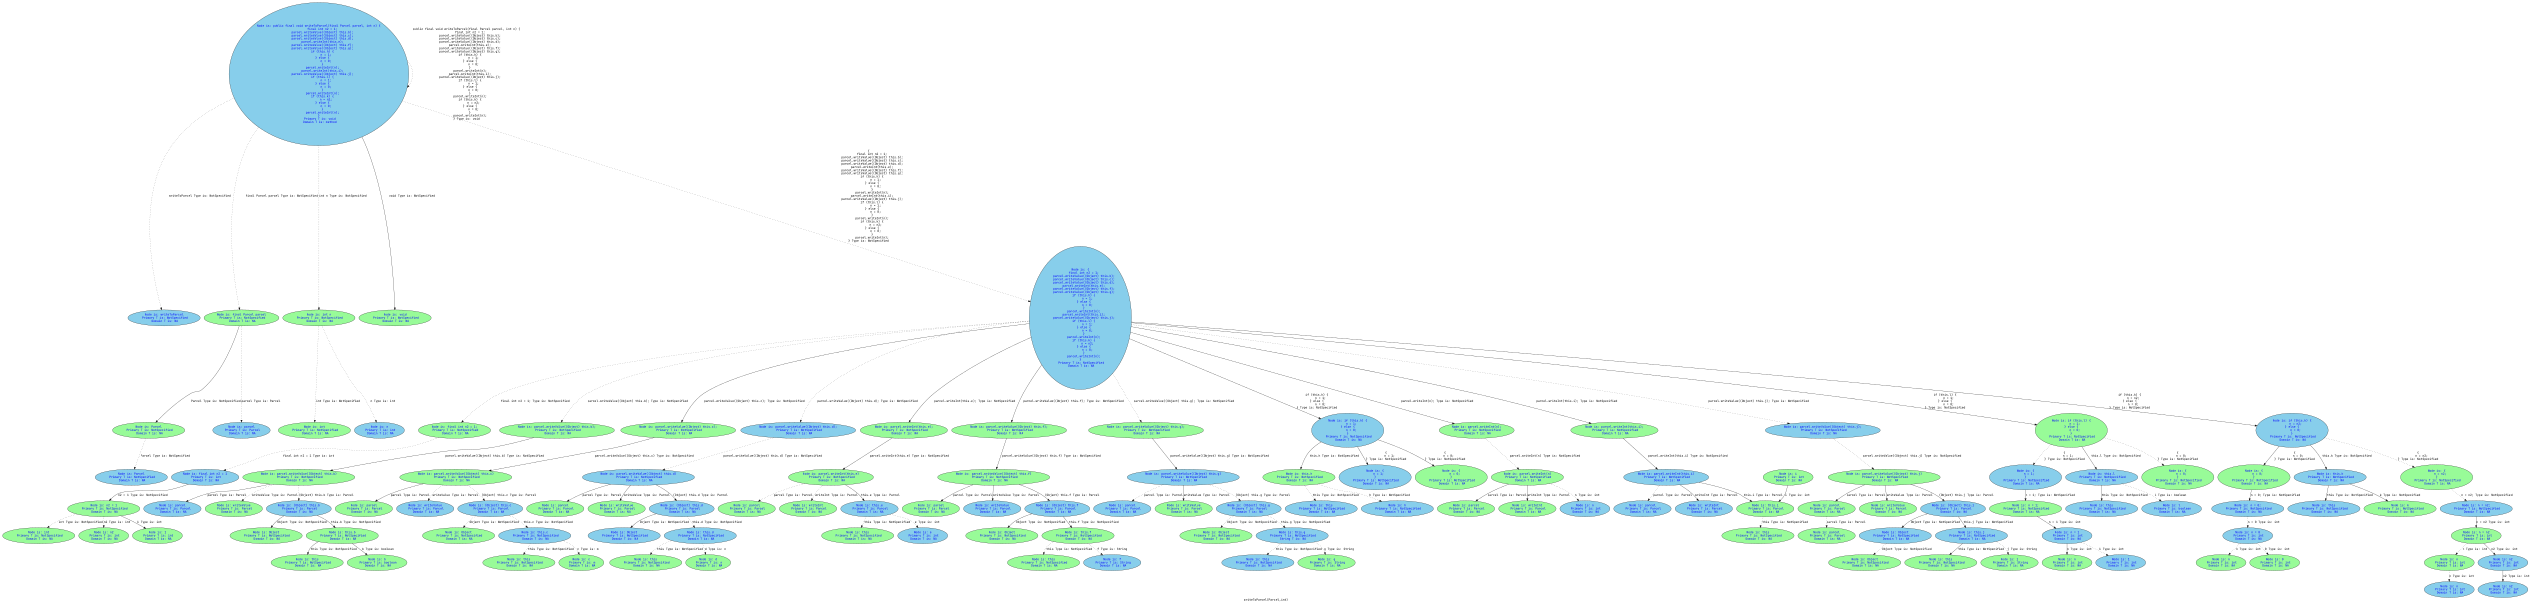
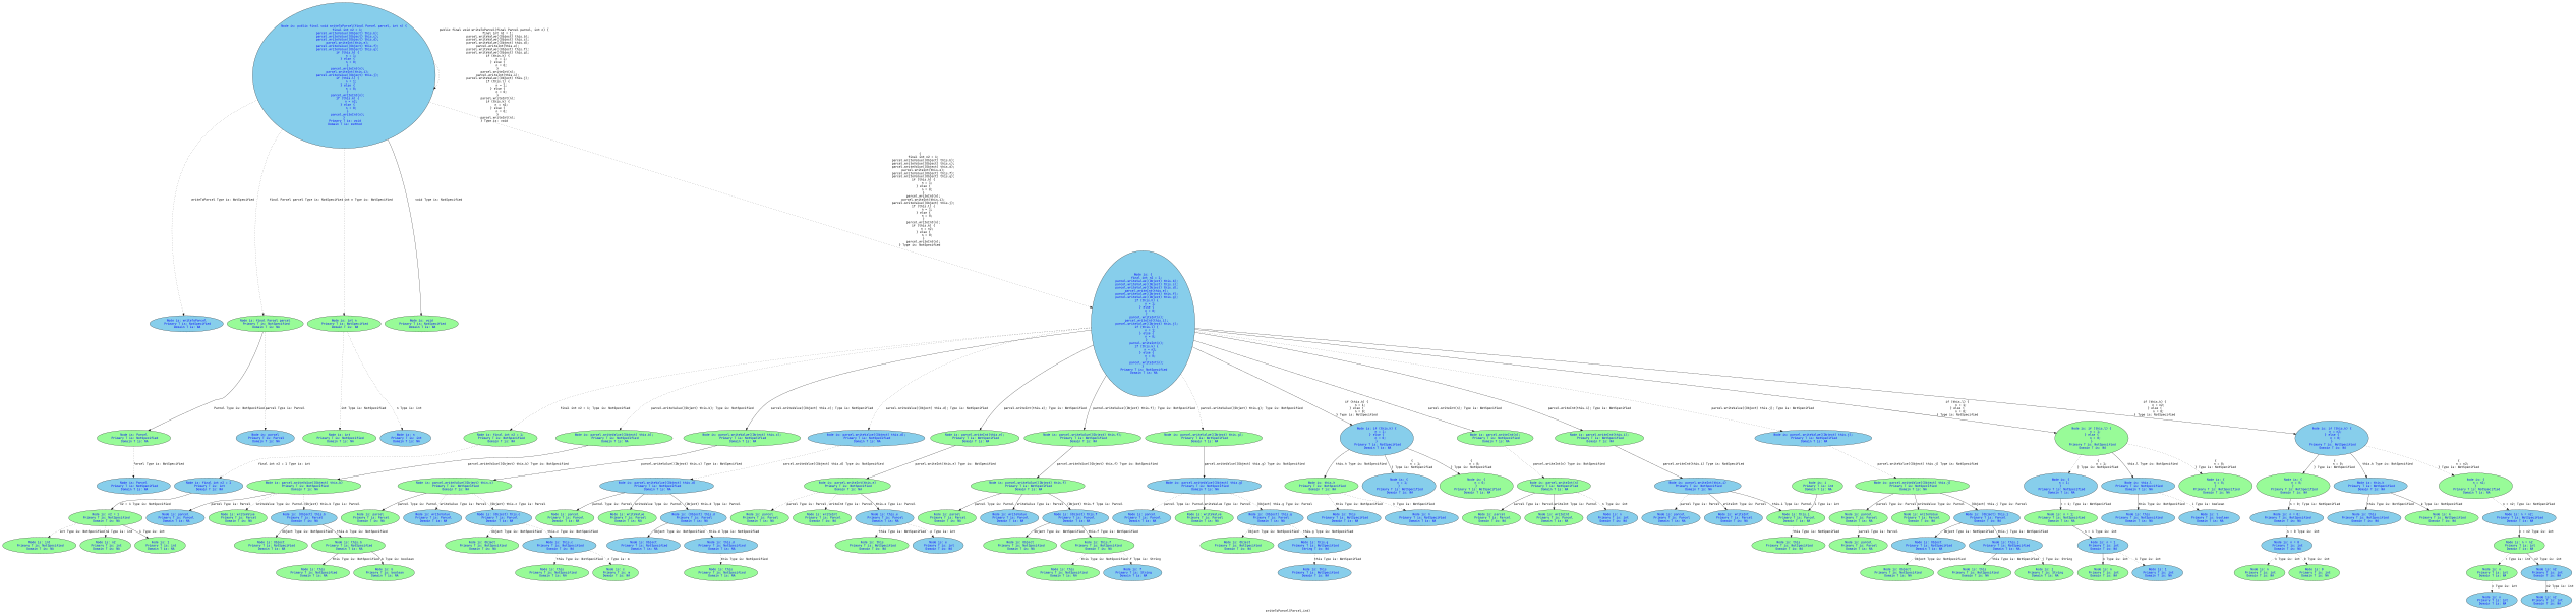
  digraph {
    fontname="JetBrains Mono"
    label="writeToParcel(Parcel,int)"
    node [fillcolor=palegreen fontcolor=blue fontname="JetBrains Mono" style=filled]
    edge [fontname="JetBrains Mono" style=dotted]
    n1 [fillcolor=skyblue label="Node is: public final void writeToParcel(final Parcel parcel, int n) {\n    final int n2 = 1;\n    parcel.writeValue((Object) this.b);\n    parcel.writeValue((Object) this.c);\n    parcel.writeValue((Object) this.d);\n    parcel.writeInt(this.e);\n    parcel.writeValue((Object) this.f);\n    parcel.writeValue((Object) this.g);\n    if (this.h) {\n        n = 1;\n    } else {\n        n = 0;\n    }\n    parcel.writeInt(n);\n    parcel.writeInt(this.i);\n    parcel.writeValue((Object) this.j);\n    if (this.l) {\n        n = 1;\n    } else {\n        n = 0;\n    }\n    parcel.writeInt(n);\n    if (this.k) {\n        n = n2;\n    } else {\n        n = 0;\n    }\n    parcel.writeInt(n);\n}\n Primary T is: void\n Domain T is: method"]
    n2 [fillcolor=skyblue label="Node is: writeToParcel\n Primary T is: NotSpecified\n Domain T is: NA"]
    n3 [label="Node is: final Parcel parcel\n Primary T is: NotSpecified\n Domain T is: NA"]
    n4 [label="Node is: int n\n Primary T is: NotSpecified\n Domain T is: NA"]
    n5 [label="Node is: void\n Primary T is: NotSpecified\n Domain T is: NA"]
    n6 [fillcolor=skyblue label="Node is: {\n    final int n2 = 1;\n    parcel.writeValue((Object) this.b);\n    parcel.writeValue((Object) this.c);\n    parcel.writeValue((Object) this.d);\n    parcel.writeInt(this.e);\n    parcel.writeValue((Object) this.f);\n    parcel.writeValue((Object) this.g);\n    if (this.h) {\n        n = 1;\n    } else {\n        n = 0;\n    }\n    parcel.writeInt(n);\n    parcel.writeInt(this.i);\n    parcel.writeValue((Object) this.j);\n    if (this.l) {\n        n = 1;\n    } else {\n        n = 0;\n    }\n    parcel.writeInt(n);\n    if (this.k) {\n        n = n2;\n    } else {\n        n = 0;\n    }\n    parcel.writeInt(n);\n}\n Primary T is: NotSpecified\n Domain T is: NA"]
    n7 [label="Node is: Parcel\n Primary T is: NotSpecified\n Domain T is: NA"]
    n8 [fillcolor=skyblue label="Node is: parcel\n Primary T is: Parcel\n Domain T is: NA"]
    n9 [label="Node is: int\n Primary T is: NotSpecified\n Domain T is: NA"]
    n10 [fillcolor=skyblue label="Node is: n\n Primary T is: int\n Domain T is: NA"]
    n11 [label="Node is: final int n2 = 1;\n Primary T is: NotSpecified\n Domain T is: NA"]
    n12 [label="Node is: parcel.writeValue((Object) this.b);\n Primary T is: NotSpecified\n Domain T is: NA"]
    n13 [label="Node is: parcel.writeValue((Object) this.c);\n Primary T is: NotSpecified\n Domain T is: NA"]
    n14 [fillcolor=skyblue label="Node is: parcel.writeValue((Object) this.d);\n Primary T is: NotSpecified\n Domain T is: NA"]
    n15 [label="Node is: parcel.writeInt(this.e);\n Primary T is: NotSpecified\n Domain T is: NA"]
    n16 [label="Node is: parcel.writeValue((Object) this.f);\n Primary T is: NotSpecified\n Domain T is: NA"]
    n17 [label="Node is: parcel.writeValue((Object) this.g);\n Primary T is: NotSpecified\n Domain T is: NA"]
    n18 [fillcolor=skyblue label="Node is: if (this.h) {\n    n = 1;\n} else {\n    n = 0;\n}\n Primary T is: NotSpecified\n Domain T is: NA"]
    n19 [label="Node is: parcel.writeInt(n);\n Primary T is: NotSpecified\n Domain T is: NA"]
    n20 [label="Node is: parcel.writeInt(this.i);\n Primary T is: NotSpecified\n Domain T is: NA"]
    n21 [fillcolor=skyblue label="Node is: parcel.writeValue((Object) this.j);\n Primary T is: NotSpecified\n Domain T is: NA"]
    n22 [label="Node is: if (this.l) {\n    n = 1;\n} else {\n    n = 0;\n}\n Primary T is: NotSpecified\n Domain T is: NA"]
    n23 [fillcolor=skyblue label="Node is: if (this.k) {\n    n = n2;\n} else {\n    n = 0;\n}\n Primary T is: NotSpecified\n Domain T is: NA"]
    n24 [fillcolor=skyblue label="Node is: Parcel\n Primary T is: NotSpecified\n Domain T is: NA"]
    n25 [fillcolor=skyblue label="Node is: final int n2 = 1\n Primary T is: int\n Domain T is: NA"]
    n26 [label="Node is: parcel.writeValue((Object) this.b)\n Primary T is: NotSpecified\n Domain T is: NA"]
    n27 [label="Node is: parcel.writeValue((Object) this.c)\n Primary T is: NotSpecified\n Domain T is: NA"]
    n28 [fillcolor=skyblue label="Node is: parcel.writeValue((Object) this.d)\n Primary T is: NotSpecified\n Domain T is: NA"]
    n29 [label="Node is: parcel.writeInt(this.e)\n Primary T is: NotSpecified\n Domain T is: NA"]
    n30 [label="Node is: parcel.writeValue((Object) this.f)\n Primary T is: NotSpecified\n Domain T is: NA"]
    n31 [fillcolor=skyblue label="Node is: parcel.writeValue((Object) this.g)\n Primary T is: NotSpecified\n Domain T is: NA"]
    n32 [label="Node is: this.h\n Primary T is: NotSpecified\n Domain T is: NA"]
    n33 [fillcolor=skyblue label="Node is: {\n    n = 1;\n}\n Primary T is: NotSpecified\n Domain T is: NA"]
    n34 [label="Node is: {\n    n = 0;\n}\n Primary T is: NotSpecified\n Domain T is: NA"]
    n35 [label="Node is: parcel.writeInt(n)\n Primary T is: NotSpecified\n Domain T is: NA"]
    n36 [fillcolor=skyblue label="Node is: parcel.writeInt(this.i)\n Primary T is: NotSpecified\n Domain T is: NA"]
    n37 [label="Node is: parcel.writeValue((Object) this.j)\n Primary T is: NotSpecified\n Domain T is: NA"]
    n38 [fillcolor=skyblue label="Node is: {\n    n = 1;\n}\n Primary T is: NotSpecified\n Domain T is: NA"]
    n39 [fillcolor=skyblue label="Node is: this.l\n Primary T is: NotSpecified\n Domain T is: NA"]
    n40 [label="Node is: {\n    n = 0;\n}\n Primary T is: NotSpecified\n Domain T is: NA"]
    n41 [label="Node is: {\n    n = 0;\n}\n Primary T is: NotSpecified\n Domain T is: NA"]
    n42 [fillcolor=skyblue label="Node is: this.k\n Primary T is: NotSpecified\n Domain T is: NA"]
    n43 [label="Node is: {\n    n = n2;\n}\n Primary T is: NotSpecified\n Domain T is: NA"]
    n44 [label="Node is: n2 = 1\n Primary T is: NotSpecified\n Domain T is: NA"]
    n45 [label="Node is: int\n Primary T is: NotSpecified\n Domain T is: NA"]
    n46 [label="Node is: n2\n Primary T is: int\n Domain T is: NA"]
    n47 [label="Node is: 1\n Primary T is: int\n Domain T is: NA"]
    n48 [fillcolor=skyblue label="Node is: parcel\n Primary T is: Parcel\n Domain T is: NA"]
    n49 [label="Node is: writeValue\n Primary T is: Parcel\n Domain T is: NA"]
    n50 [fillcolor=skyblue label="Node is: (Object) this.b\n Primary T is: Parcel\n Domain T is: NA"]
    n51 [label="Node is: Object\n Primary T is: NotSpecified\n Domain T is: NA"]
    n52 [label="Node is: this.b\n Primary T is: NotSpecified\n Domain T is: NA"]
    n53 [label="Node is: parcel\n Primary T is: Parcel\n Domain T is: NA"]
    n54 [label="Node is: parcel\n Primary T is: Parcel\n Domain T is: NA"]
    n55 [label="Node is: this\n Primary T is: NotSpecified\n Domain T is: NA"]
    n56 [label="Node is: b\n Primary T is: boolean\n Domain T is: NA"]
    n57 [fillcolor=skyblue label="Node is: Object\n Primary T is: NotSpecified\n Domain T is: NA"]
    n58 [label="Node is: Object\n Primary T is: NotSpecified\n Domain T is: NA"]
    n59 [label="Node is: parcel\n Primary T is: Parcel\n Domain T is: NA"]
    n60 [fillcolor=skyblue label="Node is: writeValue\n Primary T is: Parcel\n Domain T is: NA"]
    n61 [fillcolor=skyblue label="Node is: (Object) this.c\n Primary T is: Parcel\n Domain T is: NA"]
    n62 [label="Node is: Object\n Primary T is: NotSpecified\n Domain T is: NA"]
    n63 [fillcolor=skyblue label="Node is: this.c\n Primary T is: NotSpecified\n Domain T is: NA"]
    n64 [label="Node is: this\n Primary T is: NotSpecified\n Domain T is: NA"]
    n65 [label="Node is: c\n Primary T is: m\n Domain T is: NA"]
    n66 [label="Node is: parcel\n Primary T is: Parcel\n Domain T is: NA"]
    n67 [label="Node is: writeValue\n Primary T is: Parcel\n Domain T is: NA"]
    n68 [fillcolor=skyblue label="Node is: (Object) this.d\n Primary T is: Parcel\n Domain T is: NA"]
    n69 [fillcolor=skyblue label="Node is: Object\n Primary T is: NotSpecified\n Domain T is: NA"]
    n70 [fillcolor=skyblue label="Node is: this.d\n Primary T is: NotSpecified\n Domain T is: NA"]
    n71 [label="Node is: this\n Primary T is: NotSpecified\n Domain T is: NA"]
-   n72 [label="Node is: d\n Primary T is: n\n Domain T is: NA"]
    n73 [label="Node is: parcel\n Primary T is: Parcel\n Domain T is: NA"]
    n74 [label="Node is: writeInt\n Primary T is: Parcel\n Domain T is: NA"]
    n75 [fillcolor=skyblue label="Node is: this.e\n Primary T is: Parcel\n Domain T is: NA"]
    n76 [label="Node is: this\n Primary T is: NotSpecified\n Domain T is: NA"]
    n77 [fillcolor=skyblue label="Node is: e\n Primary T is: int\n Domain T is: NA"]
    n78 [label="Node is: parcel\n Primary T is: Parcel\n Domain T is: NA"]
    n79 [fillcolor=skyblue label="Node is: writeValue\n Primary T is: Parcel\n Domain T is: NA"]
    n80 [fillcolor=skyblue label="Node is: (Object) this.f\n Primary T is: Parcel\n Domain T is: NA"]
    n81 [label="Node is: Object\n Primary T is: NotSpecified\n Domain T is: NA"]
    n82 [label="Node is: this.f\n Primary T is: NotSpecified\n Domain T is: NA"]
    n83 [label="Node is: this\n Primary T is: NotSpecified\n Domain T is: NA"]
    n84 [fillcolor=skyblue label="Node is: f\n Primary T is: String\n Domain T is: NA"]
    n85 [fillcolor=skyblue label="Node is: parcel\n Primary T is: Parcel\n Domain T is: NA"]
    n86 [label="Node is: writeValue\n Primary T is: Parcel\n Domain T is: NA"]
    n87 [fillcolor=skyblue label="Node is: (Object) this.g\n Primary T is: Parcel\n Domain T is: NA"]
    n88 [label="Node is: Object\n Primary T is: NotSpecified\n Domain T is: NA"]
    n89 [fillcolor=skyblue label="Node is: this.g\n Primary T is: NotSpecified\n String T is: NA"]
    n90 [fillcolor=skyblue label="Node is: this\n Primary T is: NotSpecified\n Domain T is: NA"]
-   n91 [label="Node is: g\n Primary T is: String\n Domain T is: NA"]
    n92 [fillcolor=skyblue label="Node is: this\n Primary T is: NotSpecified\n Domain T is: NA"]
    n93 [fillcolor=skyblue label="Node is: h\n Primary T is: NotSpecified\n Domain T is: NA"]
    n94 [label="Node is: n = 1;\n Primary T is: NotSpecified\n Domain T is: NA"]
    n95 [fillcolor=skyblue label="Node is: n = 1\n Primary T is: int\n Domain T is: NA"]
    n96 [label="Node is: n\n Primary T is: int\n Domain T is: NA"]
    n97 [fillcolor=skyblue label="Node is: 1\n Primary T is: int\n Domain T is: NA"]
    n98 [label="Node is: n\n Primary T is: int\n Domain T is: NA"]
    n99 [fillcolor=skyblue label="Node is: n\n Primary T is: int\n Domain T is: NA"]
    n100 [fillcolor=skyblue label="Node is: n = 0;\n Primary T is: NotSpecified\n Domain T is: NA"]
    n101 [fillcolor=skyblue label="Node is: n = 0\n Primary T is: int\n Domain T is: NA"]
    n102 [label="Node is: n\n Primary T is: int\n Domain T is: NA"]
    n103 [label="Node is: 0\n Primary T is: int\n Domain T is: NA"]
    n104 [label="Node is: parcel\n Primary T is: Parcel\n Domain T is: NA"]
    n105 [label="Node is: writeInt\n Primary T is: Parcel\n Domain T is: NA"]
    n106 [fillcolor=skyblue label="Node is: n\n Primary T is: int\n Domain T is: NA"]
    n107 [fillcolor=skyblue label="Node is: parcel\n Primary T is: Parcel\n Domain T is: NA"]
    n108 [fillcolor=skyblue label="Node is: writeInt\n Primary T is: Parcel\n Domain T is: NA"]
    n109 [label="Node is: this.i\n Primary T is: Parcel\n Domain T is: NA"]
    n110 [label="Node is: this\n Primary T is: NotSpecified\n Domain T is: NA"]
    n111 [label="Node is: i\n Primary T is: int\n Domain T is: NA"]
    n112 [label="Node is: writeValue\n Primary T is: Parcel\n Domain T is: NA"]
    n113 [fillcolor=skyblue label="Node is: (Object) this.j\n Primary T is: Parcel\n Domain T is: NA"]
    n114 [fillcolor=skyblue label="Node is: this.j\n Primary T is: NotSpecified\n Domain T is: NA"]
    n115 [label="Node is: this\n Primary T is: NotSpecified\n Domain T is: NA"]
    n116 [label="Node is: j\n Primary T is: String\n Domain T is: NA"]
    n117 [fillcolor=skyblue label="Node is: this\n Primary T is: NotSpecified\n Domain T is: NA"]
    n118 [fillcolor=skyblue label="Node is: l\n Primary T is: boolean\n Domain T is: NA"]
    n119 [fillcolor=skyblue label="Node is: this\n Primary T is: NotSpecified\n Domain T is: NA"]
    n120 [label="Node is: k\n Primary T is: NotSpecified\n Domain T is: NA"]
    n121 [fillcolor=skyblue label="Node is: n = n2;\n Primary T is: NotSpecified\n Domain T is: NA"]
    n122 [label="Node is: n = n2\n Primary T is: int\n Domain T is: NA"]
    n123 [fillcolor=skyblue label="Node is: n2\n Primary T is: int\n Domain T is: NA"]
    n124 [fillcolor=skyblue label="Node is: n2\n Primary T is: int\n Domain T is: NA"]
    subgraph sub_1 {
    }
    n1 -> n1 [label="public final void writeToParcel(final Parcel parcel, int n) {\n    final int n2 = 1;\n    parcel.writeValue((Object) this.b);\n    parcel.writeValue((Object) this.c);\n    parcel.writeValue((Object) this.d);\n    parcel.writeInt(this.e);\n    parcel.writeValue((Object) this.f);\n    parcel.writeValue((Object) this.g);\n    if (this.h) {\n        n = 1;\n    } else {\n        n = 0;\n    }\n    parcel.writeInt(n);\n    parcel.writeInt(this.i);\n    parcel.writeValue((Object) this.j);\n    if (this.l) {\n        n = 1;\n    } else {\n        n = 0;\n    }\n    parcel.writeInt(n);\n    if (this.k) {\n        n = n2;\n    } else {\n        n = 0;\n    }\n    parcel.writeInt(n);\n} Type is: void"]
    n1 -> n2 [label="writeToParcel Type is: NotSpecified"]
    n1 -> n3 [label="final Parcel parcel Type is: NotSpecified"]
    n1 -> n4 [label="int n Type is: NotSpecified"]
    n1 -> n5 [label="void Type is: NotSpecified" style=solid]
    n1 -> n6 [label="{\n    final int n2 = 1;\n    parcel.writeValue((Object) this.b);\n    parcel.writeValue((Object) this.c);\n    parcel.writeValue((Object) this.d);\n    parcel.writeInt(this.e);\n    parcel.writeValue((Object) this.f);\n    parcel.writeValue((Object) this.g);\n    if (this.h) {\n        n = 1;\n    } else {\n        n = 0;\n    }\n    parcel.writeInt(n);\n    parcel.writeInt(this.i);\n    parcel.writeValue((Object) this.j);\n    if (this.l) {\n        n = 1;\n    } else {\n        n = 0;\n    }\n    parcel.writeInt(n);\n    if (this.k) {\n        n = n2;\n    } else {\n        n = 0;\n    }\n    parcel.writeInt(n);\n} Type is: NotSpecified"]
    n3 -> n7 [label="Parcel Type is: NotSpecified" style=solid]
    n3 -> n8 [label="parcel Type is: Parcel"]
    n4 -> n9 [label="int Type is: NotSpecified"]
    n4 -> n10 [label="n Type is: int"]
    n6 -> n11 [label="final int n2 = 1; Type is: NotSpecified"]
    n6 -> n12 [label="parcel.writeValue((Object) this.b); Type is: NotSpecified"]
    n6 -> n13 [label="parcel.writeValue((Object) this.c); Type is: NotSpecified" style=solid]
    n6 -> n14 [label="parcel.writeValue((Object) this.d); Type is: NotSpecified"]
    n6 -> n15 [label="parcel.writeInt(this.e); Type is: NotSpecified" style=solid]
    n6 -> n16 [label="parcel.writeValue((Object) this.f); Type is: NotSpecified" style=solid]
    n6 -> n17 [label="parcel.writeValue((Object) this.g); Type is: NotSpecified"]
    n6 -> n18 [label="if (this.h) {\n    n = 1;\n} else {\n    n = 0;\n} Type is: NotSpecified" style=solid]
    n6 -> n19 [label="parcel.writeInt(n); Type is: NotSpecified" style=solid]
    n6 -> n20 [label="parcel.writeInt(this.i); Type is: NotSpecified" style=solid]
    n6 -> n21 [label="parcel.writeValue((Object) this.j); Type is: NotSpecified"]
    n6 -> n22 [label="if (this.l) {\n    n = 1;\n} else {\n    n = 0;\n} Type is: NotSpecified" style=solid]
    n6 -> n23 [label="if (this.k) {\n    n = n2;\n} else {\n    n = 0;\n} Type is: NotSpecified" style=solid]
    n7 -> n24 [label="Parcel Type is: NotSpecified"]
    n11 -> n25 [label="final int n2 = 1 Type is: int"]
    n12 -> n26 [label="parcel.writeValue((Object) this.b) Type is: NotSpecified" style=solid]
    n13 -> n27 [label="parcel.writeValue((Object) this.c) Type is: NotSpecified" style=solid]
    n14 -> n28 [label="parcel.writeValue((Object) this.d) Type is: NotSpecified"]
    n15 -> n29 [label="parcel.writeInt(this.e) Type is: NotSpecified" style=solid]
    n16 -> n30 [label="parcel.writeValue((Object) this.f) Type is: NotSpecified" style=solid]
    n17 -> n31 [label="parcel.writeValue((Object) this.g) Type is: NotSpecified" style=solid]
    n18 -> n32 [label="this.h Type is: NotSpecified" style=solid]
    n18 -> n33 [label="{\n    n = 1;\n} Type is: NotSpecified" style=solid]
    n18 -> n34 [label="{\n    n = 0;\n} Type is: NotSpecified" style=solid]
    n19 -> n35 [label="parcel.writeInt(n) Type is: NotSpecified"]
    n20 -> n36 [label="parcel.writeInt(this.i) Type is: NotSpecified" style=solid]
    n21 -> n37 [label="parcel.writeValue((Object) this.j) Type is: NotSpecified"]
    n22 -> n38 [label="{\n    n = 1;\n} Type is: NotSpecified"]
    n22 -> n39 [label="this.l Type is: NotSpecified" style=solid]
    n22 -> n40 [label="{\n    n = 0;\n} Type is: NotSpecified"]
    n23 -> n41 [label="{\n    n = 0;\n} Type is: NotSpecified" style=solid]
    n23 -> n42 [label="this.k Type is: NotSpecified" style=solid]
    n23 -> n43 [label="{\n    n = n2;\n} Type is: NotSpecified"]
    n25 -> n44 [label="n2 = 1 Type is: NotSpecified" style=solid]
    n26 -> n48 [label="parcel Type is: Parcel" style=solid]
    n26 -> n49 [label="writeValue Type is: Parcel"]
    n26 -> n50 [label="(Object) this.b Type is: Parcel"]
    n27 -> n59 [label="parcel Type is: Parcel" style=solid]
    n27 -> n60 [label="writeValue Type is: Parcel"]
    n27 -> n61 [label="(Object) this.c Type is: Parcel"]
    n28 -> n66 [label="parcel Type is: Parcel" style=solid]
    n28 -> n67 [label="writeValue Type is: Parcel" style=solid]
    n28 -> n68 [label="(Object) this.d Type is: Parcel" style=solid]
    n29 -> n73 [label="parcel Type is: Parcel"]
    n29 -> n74 [label="writeInt Type is: Parcel"]
    n29 -> n75 [label="this.e Type is: Parcel" style=solid]
    n30 -> n78 [label="parcel Type is: Parcel" style=solid]
    n30 -> n79 [label="writeValue Type is: Parcel" style=solid]
    n30 -> n80 [label="(Object) this.f Type is: Parcel" style=solid]
    n31 -> n85 [label="parcel Type is: Parcel"]
    n31 -> n86 [label="writeValue Type is: Parcel" style=solid]
    n31 -> n87 [label="(Object) this.g Type is: Parcel"]
    n32 -> n92 [label="this Type is: NotSpecified"]
    n32 -> n93 [label="h Type is: NotSpecified"]
    n35 -> n104 [label="parcel Type is: Parcel" style=solid]
    n35 -> n105 [label="writeInt Type is: Parcel" style=solid]
    n35 -> n106 [label="n Type is: int"]
    n36 -> n107 [label="parcel Type is: Parcel"]
    n36 -> n108 [label="writeInt Type is: Parcel" style=solid]
    n36 -> n109 [label="this.i Type is: Parcel" style=solid]
    n37 -> n53 [label="parcel Type is: Parcel" style=solid]
    n37 -> n112 [label="writeValue Type is: Parcel" style=solid]
    n37 -> n113 [label="(Object) this.j Type is: Parcel" style=solid]
    n38 -> n94 [label="n = 1; Type is: NotSpecified" style=solid]
    n39 -> n117 [label="this Type is: NotSpecified" style=solid]
    n39 -> n118 [label="l Type is: boolean"]
    n41 -> n100 [label="n = 0; Type is: NotSpecified" style=solid]
    n42 -> n119 [label="this Type is: NotSpecified" style=solid]
    n42 -> n120 [label="k Type is: NotSpecified" style=solid]
    n43 -> n121 [label="n = n2; Type is: NotSpecified"]
    n44 -> n45 [label="int Type is: NotSpecified"]
    n44 -> n46 [label="n2 Type is: int"]
    n44 -> n47 [label="1 Type is: int" style=solid]
    n50 -> n51 [label="Object Type is: NotSpecified" style=solid]
    n50 -> n52 [label="this.b Type is: NotSpecified" style=solid]
    n52 -> n55 [label="this Type is: NotSpecified" style=solid]
    n52 -> n56 [label="b Type is: boolean" style=solid]
    n53 -> n54 [label="parcel Type is: Parcel"]
    n57 -> n58 [label="Object Type is: NotSpecified"]
    n61 -> n62 [label="Object Type is: NotSpecified"]
    n61 -> n63 [label="this.c Type is: NotSpecified"]
    n63 -> n64 [label="this Type is: NotSpecified"]
    n63 -> n65 [label="c Type is: m"]
    n68 -> n69 [label="Object Type is: NotSpecified" style=solid]
    n68 -> n70 [label="this.d Type is: NotSpecified"]
    n70 -> n71 [label="this Type is: NotSpecified"]
-   n70 -> n72 [label="d Type is: n"]
    n75 -> n76 [label="this Type is: NotSpecified"]
    n75 -> n77 [label="e Type is: int"]
    n80 -> n81 [label="Object Type is: NotSpecified" style=solid]
    n80 -> n82 [label="this.f Type is: NotSpecified" style=solid]
    n82 -> n83 [label="this Type is: NotSpecified"]
    n82 -> n84 [label="f Type is: String"]
    n87 -> n88 [label="Object Type is: NotSpecified"]
    n87 -> n89 [label="this.g Type is: NotSpecified"]
    n89 -> n90 [label="this Type is: NotSpecified"]
-   n89 -> n91 [label="g Type is: String"]
    n94 -> n95 [label="n = 1 Type is: int" style=solid]
    n95 -> n96 [label="n Type is: int" style=solid]
    n95 -> n97 [label="1 Type is: int"]
    n98 -> n99 [label="n Type is: int"]
    n100 -> n101 [label="n = 0 Type is: int"]
    n101 -> n102 [label="n Type is: int"]
    n101 -> n103 [label="0 Type is: int"]
    n109 -> n110 [label="this Type is: NotSpecified"]
    n111 -> n109 [label="i Type is: int" style=solid]
    n113 -> n57 [label="Object Type is: NotSpecified" style=solid]
    n113 -> n114 [label="this.j Type is: NotSpecified" style=solid]
    n114 -> n115 [label="this Type is: NotSpecified" style=solid]
    n114 -> n116 [label="j Type is: String"]
    n121 -> n122 [label="n = n2 Type is: int" style=solid]
    n122 -> n98 [label="n Type is: int"]
    n122 -> n123 [label="n2 Type is: int" style=solid]
    n123 -> n124 [label="n2 Type is: int" style=solid]
  }
